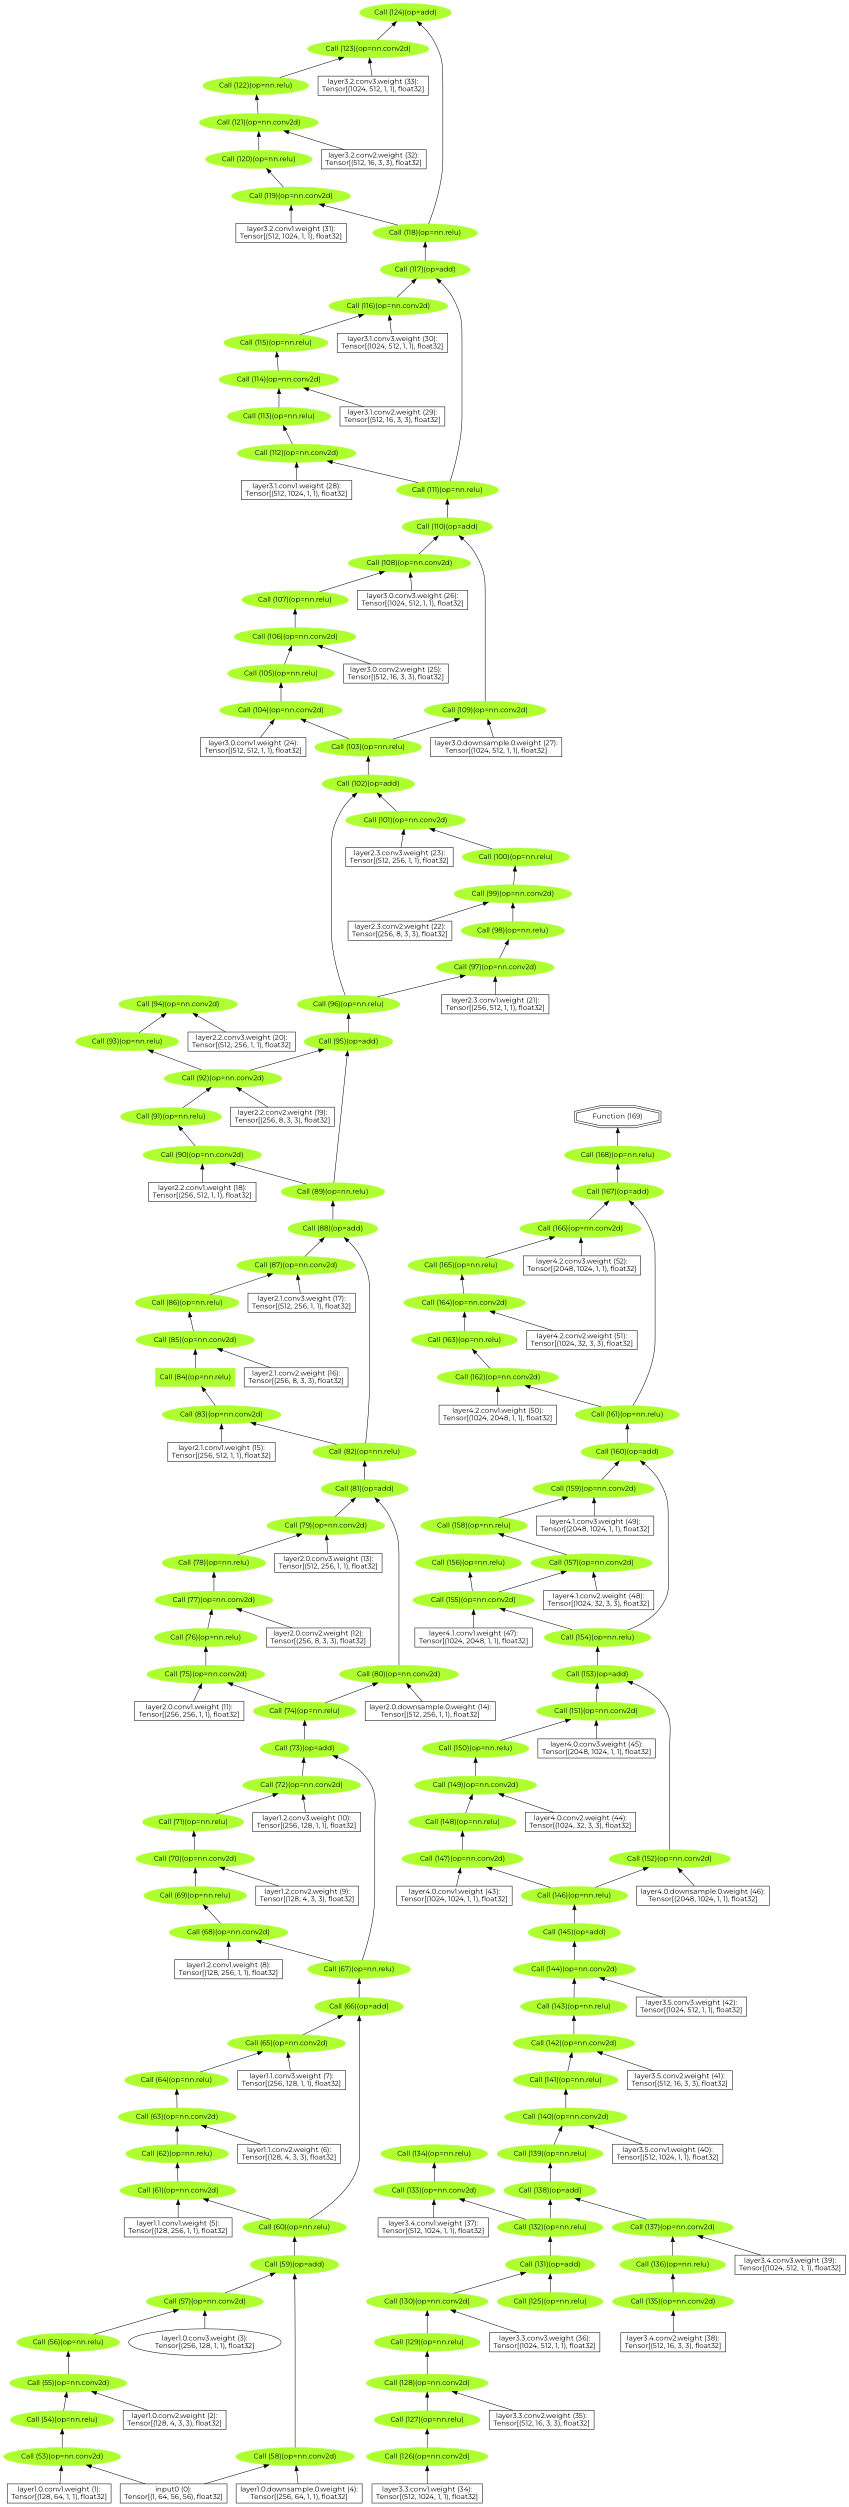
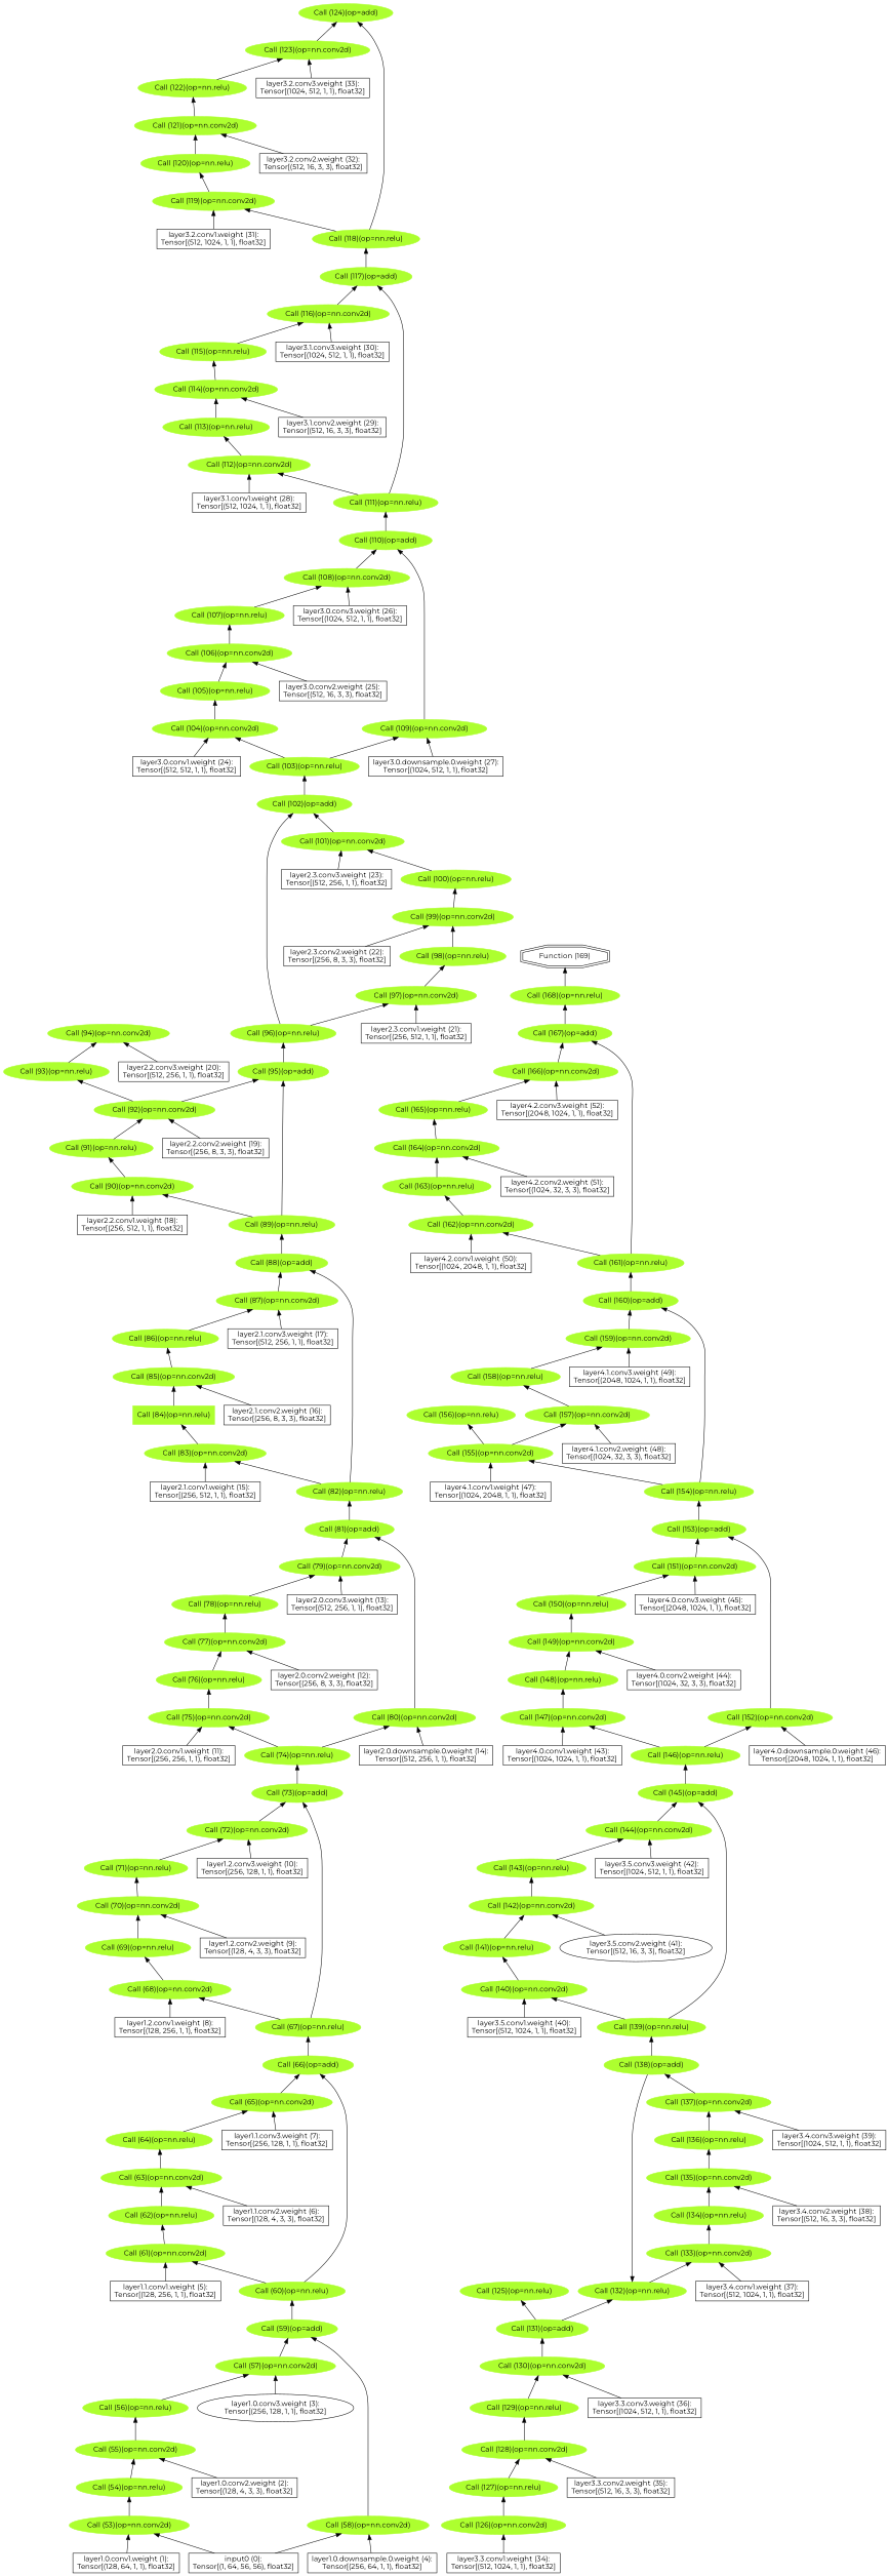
  digraph {
    fontname=Montserrat
    rankdir=BT
    node [fontname=Montserrat shape=ellipse color=greenyellow style=filled]
    edge [fontname=Montserrat]
    n1 [label="input0 (0):\nTensor[(1, 64, 56, 56), float32]" shape=rectangle color="" style=""]
    n2 [label="Call (53)(op=nn.conv2d)"]
    n3 [label="Call (58)(op=nn.conv2d)"]
    n4 [label="Call (54)(op=nn.relu)"]
    n5 [label="Call (59)(op=add)"]
    n6 [label="layer1.0.conv1.weight (1):\nTensor[(128, 64, 1, 1), float32]" shape=rectangle color="" style=""]
    n7 [label="layer1.0.conv2.weight (2):\nTensor[(128, 4, 3, 3), float32]" shape=rectangle color="" style=""]
    n8 [label="Call (55)(op=nn.conv2d)"]
    n9 [label="Call (56)(op=nn.relu)"]
    n10 [label="layer1.0.conv3.weight (3):\nTensor[(256, 128, 1, 1), float32]" color="" style=""]
    n11 [label="Call (57)(op=nn.conv2d)"]
    n12 [label="layer1.0.downsample.0.weight (4):\nTensor[(256, 64, 1, 1), float32]" shape=rectangle color="" style=""]
    n13 [label="layer1.1.conv1.weight (5):\nTensor[(128, 256, 1, 1), float32]" shape=rectangle color="" style=""]
    n14 [label="Call (61)(op=nn.conv2d)"]
    n15 [label="Call (62)(op=nn.relu)"]
    n16 [label="layer1.1.conv2.weight (6):\nTensor[(128, 4, 3, 3), float32]" shape=rectangle color="" style=""]
    n17 [label="Call (63)(op=nn.conv2d)"]
    n18 [label="Call (64)(op=nn.relu)"]
    n19 [label="layer1.1.conv3.weight (7):\nTensor[(256, 128, 1, 1), float32]" shape=rectangle color="" style=""]
    n20 [label="Call (65)(op=nn.conv2d)"]
    n21 [label="Call (66)(op=add)"]
    n22 [label="layer1.2.conv1.weight (8):\nTensor[(128, 256, 1, 1), float32]" shape=rectangle color="" style=""]
    n23 [label="Call (68)(op=nn.conv2d)"]
    n24 [label="Call (69)(op=nn.relu)"]
    n25 [label="layer1.2.conv2.weight (9):\nTensor[(128, 4, 3, 3), float32]" shape=rectangle color="" style=""]
    n26 [label="Call (70)(op=nn.conv2d)"]
    n27 [label="Call (71)(op=nn.relu)"]
    n28 [label="layer1.2.conv3.weight (10):\nTensor[(256, 128, 1, 1), float32]" shape=rectangle color="" style=""]
    n29 [label="Call (72)(op=nn.conv2d)"]
    n30 [label="Call (73)(op=add)"]
    n31 [label="layer2.0.conv1.weight (11):\nTensor[(256, 256, 1, 1), float32]" shape=rectangle color="" style=""]
    n32 [label="Call (75)(op=nn.conv2d)"]
    n33 [label="Call (76)(op=nn.relu)"]
    n34 [label="layer2.0.conv2.weight (12):\nTensor[(256, 8, 3, 3), float32]" shape=rectangle color="" style=""]
    n35 [label="Call (77)(op=nn.conv2d)"]
    n36 [label="Call (78)(op=nn.relu)"]
    n37 [label="layer2.0.conv3.weight (13):\nTensor[(512, 256, 1, 1), float32]" shape=rectangle color="" style=""]
    n38 [label="Call (79)(op=nn.conv2d)"]
    n39 [label="Call (81)(op=add)"]
    n40 [label="layer2.0.downsample.0.weight (14):\nTensor[(512, 256, 1, 1), float32]" shape=rectangle color="" style=""]
    n41 [label="Call (80)(op=nn.conv2d)"]
    n42 [label="layer2.1.conv1.weight (15):\nTensor[(256, 512, 1, 1), float32]" shape=rectangle color="" style=""]
    n43 [label="Call (83)(op=nn.conv2d)"]
    n44 [label="Call (84)(op=nn.relu)" shape=box]
    n45 [label="layer2.1.conv2.weight (16):\nTensor[(256, 8, 3, 3), float32]" shape=rectangle color="" style=""]
    n46 [label="Call (85)(op=nn.conv2d)"]
    n47 [label="Call (86)(op=nn.relu)"]
    n48 [label="layer2.1.conv3.weight (17):\nTensor[(512, 256, 1, 1), float32]" shape=rectangle color="" style=""]
    n49 [label="Call (87)(op=nn.conv2d)"]
    n50 [label="Call (88)(op=add)"]
    n51 [label="layer2.2.conv1.weight (18):\nTensor[(256, 512, 1, 1), float32]" shape=rectangle color="" style=""]
    n52 [label="Call (90)(op=nn.conv2d)"]
    n53 [label="Call (91)(op=nn.relu)"]
    n54 [label="layer2.2.conv2.weight (19):\nTensor[(256, 8, 3, 3), float32]" shape=rectangle color="" style=""]
    n55 [label="Call (92)(op=nn.conv2d)"]
    n56 [label="Call (95)(op=add)"]
    n57 [label="Call (93)(op=nn.relu)"]
    n58 [label="layer2.2.conv3.weight (20):\nTensor[(512, 256, 1, 1), float32]" shape=rectangle color="" style=""]
    n59 [label="Call (94)(op=nn.conv2d)"]
    n60 [label="layer2.3.conv1.weight (21):\nTensor[(256, 512, 1, 1), float32]" shape=rectangle color="" style=""]
    n61 [label="Call (97)(op=nn.conv2d)"]
    n62 [label="Call (98)(op=nn.relu)"]
    n63 [label="layer2.3.conv2.weight (22):\nTensor[(256, 8, 3, 3), float32]" shape=rectangle color="" style=""]
    n64 [label="Call (99)(op=nn.conv2d)"]
    n65 [label="Call (100)(op=nn.relu)"]
    n66 [label="layer2.3.conv3.weight (23):\nTensor[(512, 256, 1, 1), float32]" shape=rectangle color="" style=""]
    n67 [label="Call (101)(op=nn.conv2d)"]
    n68 [label="Call (102)(op=add)"]
    n69 [label="layer3.0.conv1.weight (24):\nTensor[(512, 512, 1, 1), float32]" shape=rectangle color="" style=""]
    n70 [label="Call (104)(op=nn.conv2d)"]
    n71 [label="Call (105)(op=nn.relu)"]
    n72 [label="layer3.0.conv2.weight (25):\nTensor[(512, 16, 3, 3), float32]" shape=rectangle color="" style=""]
    n73 [label="Call (106)(op=nn.conv2d)"]
    n74 [label="Call (107)(op=nn.relu)"]
    n75 [label="layer3.0.conv3.weight (26):\nTensor[(1024, 512, 1, 1), float32]" shape=rectangle color="" style=""]
    n76 [label="Call (108)(op=nn.conv2d)"]
    n77 [label="Call (110)(op=add)"]
    n78 [label="layer3.0.downsample.0.weight (27):\nTensor[(1024, 512, 1, 1), float32]" shape=rectangle color="" style=""]
    n79 [label="Call (109)(op=nn.conv2d)"]
    n80 [label="layer3.1.conv1.weight (28):\nTensor[(512, 1024, 1, 1), float32]" shape=rectangle color="" style=""]
    n81 [label="Call (112)(op=nn.conv2d)"]
    n82 [label="Call (113)(op=nn.relu)"]
    n83 [label="layer3.1.conv2.weight (29):\nTensor[(512, 16, 3, 3), float32]" shape=rectangle color="" style=""]
    n84 [label="Call (114)(op=nn.conv2d)"]
    n85 [label="Call (115)(op=nn.relu)"]
    n86 [label="layer3.1.conv3.weight (30):\nTensor[(1024, 512, 1, 1), float32]" shape=rectangle color="" style=""]
    n87 [label="Call (116)(op=nn.conv2d)"]
    n88 [label="Call (117)(op=add)"]
    n89 [label="layer3.2.conv1.weight (31):\nTensor[(512, 1024, 1, 1), float32]" shape=rectangle color="" style=""]
    n90 [label="Call (119)(op=nn.conv2d)"]
    n91 [label="Call (120)(op=nn.relu)"]
    n92 [label="layer3.2.conv2.weight (32):\nTensor[(512, 16, 3, 3), float32]" shape=rectangle color="" style=""]
    n93 [label="Call (121)(op=nn.conv2d)"]
    n94 [label="Call (122)(op=nn.relu)"]
    n95 [label="layer3.2.conv3.weight (33):\nTensor[(1024, 512, 1, 1), float32]" shape=rectangle color="" style=""]
    n96 [label="Call (123)(op=nn.conv2d)"]
    n97 [label="Call (124)(op=add)"]
    n98 [label="layer3.3.conv1.weight (34):\nTensor[(512, 1024, 1, 1), float32]" shape=rectangle color="" style=""]
    n99 [label="Call (126)(op=nn.conv2d)"]
    n100 [label="Call (127)(op=nn.relu)"]
    n101 [label="layer3.3.conv2.weight (35):\nTensor[(512, 16, 3, 3), float32]" shape=rectangle color="" style=""]
    n102 [label="Call (128)(op=nn.conv2d)"]
    n103 [label="Call (129)(op=nn.relu)"]
    n104 [label="layer3.3.conv3.weight (36):\nTensor[(1024, 512, 1, 1), float32]" shape=rectangle color="" style=""]
    n105 [label="Call (130)(op=nn.conv2d)"]
    n106 [label="Call (131)(op=add)"]
    n107 [label="layer3.4.conv1.weight (37):\nTensor[(512, 1024, 1, 1), float32]" shape=rectangle color="" style=""]
    n108 [label="Call (133)(op=nn.conv2d)"]
    n109 [label="Call (134)(op=nn.relu)"]
    n110 [label="layer3.4.conv2.weight (38):\nTensor[(512, 16, 3, 3), float32]" shape=rectangle color="" style=""]
    n111 [label="Call (135)(op=nn.conv2d)"]
    n112 [label="Call (136)(op=nn.relu)"]
    n113 [label="layer3.4.conv3.weight (39):\nTensor[(1024, 512, 1, 1), float32]" shape=rectangle color="" style=""]
    n114 [label="Call (137)(op=nn.conv2d)"]
    n115 [label="Call (138)(op=add)"]
    n116 [label="layer3.5.conv1.weight (40):\nTensor[(512, 1024, 1, 1), float32]" shape=rectangle color="" style=""]
    n117 [label="Call (140)(op=nn.conv2d)"]
    n118 [label="Call (141)(op=nn.relu)"]
-   n119 [label="layer3.5.conv2.weight (41):\nTensor[(512, 16, 3, 3), float32]" shape=rectangle color="" style=""]
+   n119 [label="layer3.5.conv2.weight (41):\nTensor[(512, 16, 3, 3), float32]" color="" style=""]
    n120 [label="Call (142)(op=nn.conv2d)"]
    n121 [label="Call (143)(op=nn.relu)"]
    n122 [label="layer3.5.conv3.weight (42):\nTensor[(1024, 512, 1, 1), float32]" shape=rectangle color="" style=""]
    n123 [label="Call (144)(op=nn.conv2d)"]
    n124 [label="Call (145)(op=add)"]
    n125 [label="layer4.0.conv1.weight (43):\nTensor[(1024, 1024, 1, 1), float32]" shape=rectangle color="" style=""]
    n126 [label="Call (147)(op=nn.conv2d)"]
    n127 [label="Call (148)(op=nn.relu)"]
    n128 [label="layer4.0.conv2.weight (44):\nTensor[(1024, 32, 3, 3), float32]" shape=rectangle color="" style=""]
    n129 [label="Call (149)(op=nn.conv2d)"]
    n130 [label="Call (150)(op=nn.relu)"]
    n131 [label="layer4.0.conv3.weight (45):\nTensor[(2048, 1024, 1, 1), float32]" shape=rectangle color="" style=""]
    n132 [label="Call (151)(op=nn.conv2d)"]
    n133 [label="Call (153)(op=add)"]
    n134 [label="layer4.0.downsample.0.weight (46):\nTensor[(2048, 1024, 1, 1), float32]" shape=rectangle color="" style=""]
    n135 [label="Call (152)(op=nn.conv2d)"]
    n136 [label="layer4.1.conv1.weight (47):\nTensor[(1024, 2048, 1, 1), float32]" shape=rectangle color="" style=""]
    n137 [label="Call (155)(op=nn.conv2d)"]
    n138 [label="Call (157)(op=nn.conv2d)"]
    n139 [label="Call (156)(op=nn.relu)"]
    n140 [label="layer4.1.conv2.weight (48):\nTensor[(1024, 32, 3, 3), float32]" shape=rectangle color="" style=""]
    n141 [label="Call (158)(op=nn.relu)"]
    n142 [label="layer4.1.conv3.weight (49):\nTensor[(2048, 1024, 1, 1), float32]" shape=rectangle color="" style=""]
    n143 [label="Call (159)(op=nn.conv2d)"]
    n144 [label="Call (160)(op=add)"]
    n145 [label="layer4.2.conv1.weight (50):\nTensor[(1024, 2048, 1, 1), float32]" shape=rectangle color="" style=""]
    n146 [label="Call (162)(op=nn.conv2d)"]
    n147 [label="Call (163)(op=nn.relu)"]
    n148 [label="layer4.2.conv2.weight (51):\nTensor[(1024, 32, 3, 3), float32]" shape=rectangle color="" style=""]
    n149 [label="Call (164)(op=nn.conv2d)"]
    n150 [label="Call (165)(op=nn.relu)"]
    n151 [label="layer4.2.conv3.weight (52):\nTensor[(2048, 1024, 1, 1), float32]" shape=rectangle color="" style=""]
    n152 [label="Call (166)(op=nn.conv2d)"]
    n153 [label="Call (167)(op=add)"]
    n154 [label="Call (60)(op=nn.relu)"]
    n155 [label="Call (67)(op=nn.relu)"]
    n156 [label="Call (74)(op=nn.relu)"]
    n157 [label="Call (82)(op=nn.relu)"]
    n158 [label="Call (89)(op=nn.relu)"]
    n159 [label="Call (96)(op=nn.relu)"]
    n160 [label="Call (103)(op=nn.relu)"]
    n161 [label="Call (111)(op=nn.relu)"]
    n162 [label="Call (118)(op=nn.relu)"]
    n163 [label="Call (125)(op=nn.relu)"]
    n164 [label="Call (132)(op=nn.relu)"]
    n165 [label="Call (139)(op=nn.relu)"]
    n166 [label="Call (146)(op=nn.relu)"]
    n167 [label="Call (154)(op=nn.relu)"]
    n168 [label="Call (161)(op=nn.relu)"]
    n169 [label="Call (168)(op=nn.relu)"]
    n170 [label="Function (169)" shape=doubleoctagon color="" style=""]
    n1 -> n2
    n1 -> n3
    n2 -> n4
    n3 -> n5
    n4 -> n8
    n5 -> n154
    n6 -> n2
    n7 -> n8
    n8 -> n9
    n9 -> n11
    n10 -> n11
    n11 -> n5
    n12 -> n3
    n13 -> n14
    n14 -> n15
    n15 -> n17
    n16 -> n17
    n17 -> n18
    n18 -> n20
    n19 -> n20
    n20 -> n21
    n21 -> n155
    n22 -> n23
    n23 -> n24
    n24 -> n26
    n25 -> n26
    n26 -> n27
    n27 -> n29
    n28 -> n29
    n29 -> n30
    n30 -> n156
    n31 -> n32
    n32 -> n33
    n33 -> n35
    n34 -> n35
    n35 -> n36
    n36 -> n38
    n37 -> n38
    n38 -> n39
    n39 -> n157
    n40 -> n41
    n41 -> n39
    n42 -> n43
    n43 -> n44
    n44 -> n46
    n45 -> n46
    n46 -> n47
    n47 -> n49
    n48 -> n49
    n49 -> n50
    n50 -> n158
    n51 -> n52
    n52 -> n53
    n53 -> n55
    n54 -> n55
    n55 -> n56
    n55 -> n57
    n56 -> n159
    n57 -> n59
    n58 -> n59
    n60 -> n61
    n61 -> n62
    n62 -> n64
    n63 -> n64
    n64 -> n65
    n65 -> n67
    n66 -> n67
    n67 -> n68
    n68 -> n160
    n69 -> n70
    n70 -> n71
    n71 -> n73
    n72 -> n73
    n73 -> n74
    n74 -> n76
    n75 -> n76
    n76 -> n77
    n77 -> n161
    n78 -> n79
    n79 -> n77
    n80 -> n81
    n81 -> n82
    n82 -> n84
    n83 -> n84
    n84 -> n85
    n85 -> n87
    n86 -> n87
    n87 -> n88
    n88 -> n162
    n89 -> n90
    n90 -> n91
    n91 -> n93
    n92 -> n93
    n93 -> n94
    n94 -> n96
    n95 -> n96
    n96 -> n97
    n98 -> n99
    n99 -> n100
    n100 -> n102
    n101 -> n102
    n102 -> n103
    n103 -> n105
    n104 -> n105
    n105 -> n106
    n106 -> n164
    n107 -> n108
    n108 -> n109
+   n109 -> n111
    n110 -> n111
    n111 -> n112
    n112 -> n114
    n113 -> n114
    n114 -> n115
    n115 -> n165
    n116 -> n117
    n117 -> n118
    n118 -> n120
    n119 -> n120
    n120 -> n121
    n121 -> n123
    n122 -> n123
    n123 -> n124
    n124 -> n166
    n125 -> n126
    n126 -> n127
    n127 -> n129
    n128 -> n129
    n129 -> n130
    n130 -> n132
    n131 -> n132
    n132 -> n133
    n133 -> n167
    n134 -> n135
    n135 -> n133
    n136 -> n137
    n137 -> n138
    n137 -> n139
    n138 -> n141
    n140 -> n138
    n141 -> n143
    n142 -> n143
    n143 -> n144
    n144 -> n168
    n145 -> n146
    n146 -> n147
    n147 -> n149
    n148 -> n149
    n149 -> n150
    n150 -> n152
    n151 -> n152
    n152 -> n153
    n153 -> n169
    n154 -> n14
    n154 -> n21
    n155 -> n23
    n155 -> n30
    n156 -> n32
    n156 -> n41
    n157 -> n43
    n157 -> n50
    n158 -> n52
    n158 -> n56
    n159 -> n61
    n159 -> n68
    n160 -> n70
    n160 -> n79
    n161 -> n81
    n161 -> n88
    n162 -> n90
    n162 -> n97
-   n163 -> n106
+   n106 -> n163
    n164 -> n108
-   n164 -> n115
+   n115 -> n164
    n165 -> n117
+   n165 -> n124
    n166 -> n126
    n166 -> n135
    n167 -> n137
    n167 -> n144
    n168 -> n146
    n168 -> n153
    n169 -> n170
  }
